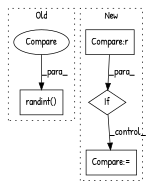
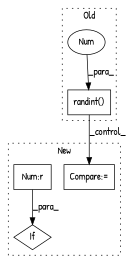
  digraph {
    fontname="Patrick Hand"
    node [fontname="Patrick Hand" l=3 shape=box]
    edge [fontname="Patrick Hand"]
    n1 [a=75 l="18,17" label="randint()" s="2216,2250"]
-   n2 [a=76 label=Compare s=2237 shape=ellipse]
+   n2 [a=76 label=Num s=2237 shape=ellipse]
    n3 [a=96 label=If s=2140 shape=diamond]
    n4 [a=68 label="Compare:=" s=2219]
-   n5 [a=40 l=34 label="Compare:r" s=2143]
+   n5 [a=40 l=34 label="Num:r" s=2143]
    subgraph cluster_1 {
      label=Old
      style=dotted
      n1
      n2
    }
    subgraph cluster_2 {
      label=New
      style=dotted
      n3
      n4
      n5
    }
    n2 -> n1 [label=_para_]
-   n3 -> n4 [label=_control_]
+   n1 -> n4 [label=_control_]
    n5 -> n3 [label=_para_]
  }
